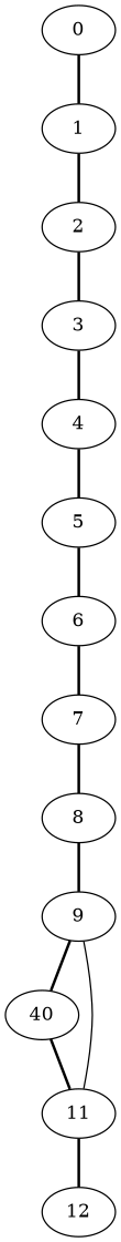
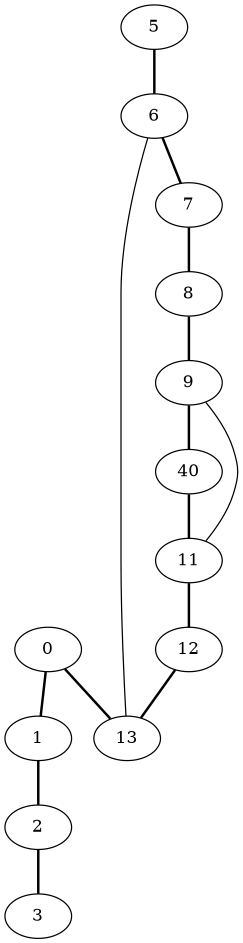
  graph {
    edge [style=bold]
    0
    1
+   13
    2
    3
-   4
    5
    6
    7
    8
    9
    n12 [label=40]
    11
    12
    0 -- 1
+   0 -- 13
    1 -- 2
    2 -- 3
-   3 -- 4
-   4 -- 5
    5 -- 6
+   6 -- 13 [style=""]
    6 -- 7
    7 -- 8
    8 -- 9
    9 -- n12
    9 -- 11 [style=""]
    n12 -- 11
    11 -- 12
+   12 -- 13
  }
